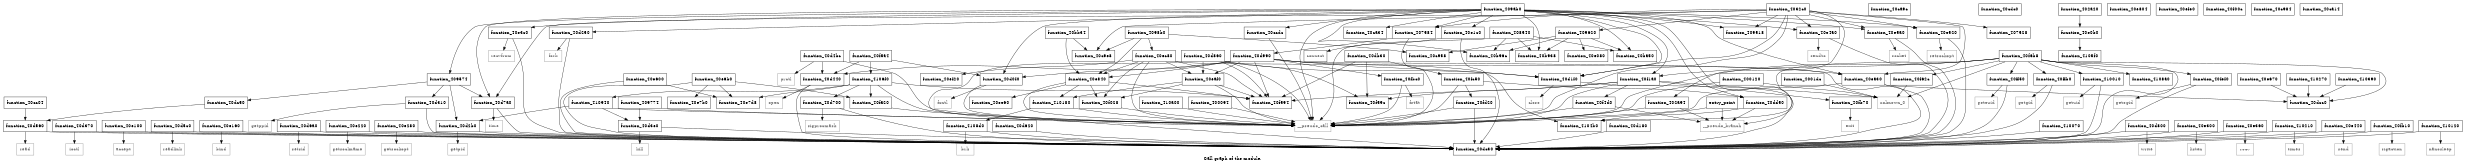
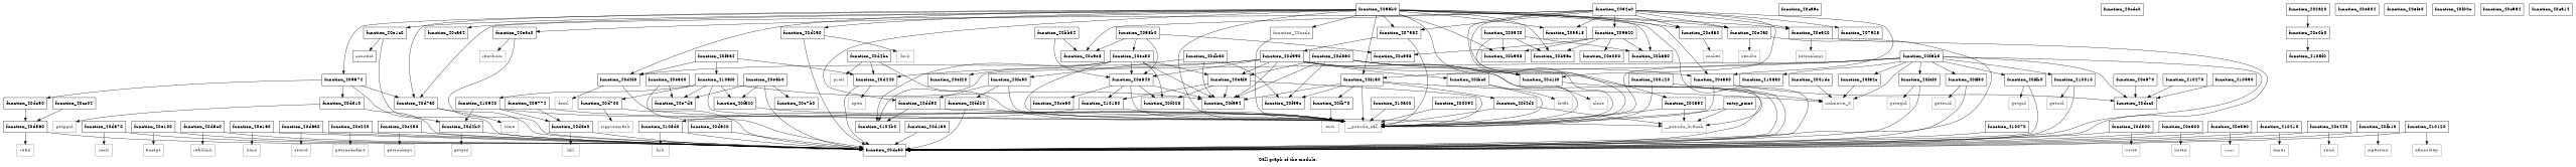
  digraph {
    label="Call graph of the module."
    node [shape=record]
    n1 [label="{function_40cc04}"]
    n2 [label="{function_40d560}"]
    n3 [label="{function_40dc30}"]
    n4 [color=gray50 fontcolor=gray50 label="{read}"]
    n5 [label="{function_40d440}"]
    n6 [color=gray50 fontcolor=gray50 label="{open}"]
    n7 [label="{function_40ca9c}"]
-   n8 [label="{function_40ccdc}"]
+   n8 [label="{function_40ccdc}" fontcolor=gray50]
    n9 [color=gray50 fontcolor=gray50 label="{__pseudo_call}"]
    n10 [label="{function_40ca34}"]
    n11 [label="{function_40cdc0}"]
    n12 [label="{function_40d0f0}"]
    n13 [color=gray50 fontcolor=gray50 label="{fcntl}"]
    n14 [color=gray50 fontcolor=gray50 label="{unknown_0}"]
    n15 [label="{function_40dd50}"]
    n16 [label="{function_4104b0}"]
    n17 [color=gray50 fontcolor=gray50 label="{__pseudo_branch}"]
    n18 [label="{function_40d180}"]
    n19 [label="{function_40d1f0}"]
    n20 [color=gray50 fontcolor=gray50 label="{close}"]
    n21 [label="{function_40e4a0}"]
    n22 [color=gray50 fontcolor=gray50 label="{sendto}"]
    n23 [label="{function_40d250}"]
    n24 [color=gray50 fontcolor=gray50 label="{fork}"]
    n25 [label="{function_40d2b0}"]
    n26 [color=gray50 fontcolor=gray50 label="{getpid}"]
    n27 [label="{function_40e080}"]
    n28 [label="{function_40d310}"]
    n29 [color=gray50 fontcolor=gray50 label="{getppid}"]
    n30 [label="{function_40d370}"]
    n31 [color=gray50 fontcolor=gray50 label="{ioctl}"]
    n32 [label="{function_40e0b0}"]
    n33 [label="{function_4105f0}"]
    n34 [label="{function_40d3e0}"]
    n35 [color=gray50 fontcolor=gray50 label="{kill}"]
    n36 [label="{function_40e100}"]
    n37 [color=gray50 fontcolor=gray50 label="{accept}"]
    n38 [label="{function_40d5c0}"]
    n39 [color=gray50 fontcolor=gray50 label="{readlink}"]
    n40 [label="{function_40d620}"]
    n41 [label="{function_40e160}"]
    n42 [color=gray50 fontcolor=gray50 label="{bind}"]
    n43 [label="{function_40d6a0}"]
    n44 [color=gray50 fontcolor=gray50 label="{setsid}"]
    n45 [label="{function_40e1c0}"]
    n46 [color=black fontcolor=gray50 label="{connect}"]
    n47 [label="{function_40d700}"]
    n48 [color=gray50 fontcolor=gray50 label="{sigprocmask}"]
    n49 [label="{function_40e220}"]
    n50 [color=gray50 fontcolor=gray50 label="{getsockname}"]
    n51 [label="{function_40d7a0}"]
    n52 [color=gray50 fontcolor=gray50 label="{time}"]
    n53 [label="{function_40e280}"]
    n54 [color=gray50 fontcolor=gray50 label="{getsockopt}"]
    n55 [label="{function_40d800}"]
    n56 [color=gray50 fontcolor=gray50 label="{write}"]
    n57 [label="{function_40d860}"]
    n58 [label="{function_40eaf0}"]
    n59 [label="{function_40f594}"]
    n60 [label="{function_40f59c}"]
    n61 [label="{function_40f028}"]
    n62 [label="{function_410180}"]
    n63 [label="{function_40e300}"]
    n64 [color=gray50 fontcolor=gray50 label="{listen}"]
    n65 [label="{function_40d990}"]
    n66 [label="{function_40e840}"]
    n67 [label="{function_40ea30}"]
    n68 [label="{function_40fbc0}"]
    n69 [label="{function_40ee60}"]
    n70 [label="{function_40dcc0}"]
    n71 [color=gray50 fontcolor=gray50 label="{fstat}"]
    n72 [label="{function_40e360}"]
    n73 [color=gray50 fontcolor=gray50 label="{recv}"]
    n74 [label="{function_40db30}"]
    n75 [label="{function_40fc50}"]
    n76 [label="{function_40fd20}"]
    n77 [label="{function_40dc50}"]
    n78 [label="{function_410210}"]
    n79 [color=gray50 fontcolor=gray50 label="{times}"]
    n80 [label="{function_40e3c0}"]
    n81 [color=gray50 fontcolor=gray50 label="{recvfrom}"]
    n82 [label="{function_40e440}"]
    n83 [color=gray50 fontcolor=gray50 label="{send}"]
    n84 [label="{function_40e5a0}"]
    n85 [color=gray50 fontcolor=gray50 label="{socket}"]
    n86 [label="{function_4108d0}"]
    n87 [label="{function_40ec80}"]
    n88 [label="{function_40ef20}"]
    n89 [label="{function_40e6b0}"]
    n90 [label="{function_40e7b0}"]
    n91 [label="{function_40e7d8}"]
    n92 [label="{function_40fa20}"]
    n93 [label="{function_40e804}"]
    n94 [label="{function_40e520}"]
    n95 [color=gray50 fontcolor=gray50 label="{setsockopt}"]
    n96 [label="{function_40e600}"]
    n97 [label="{function_40e670}"]
    n98 [color=gray50 fontcolor=gray50 label="{getegid}"]
    n99 [color=gray50 fontcolor=gray50 label="{geteuid}"]
    n100 [color=gray50 fontcolor=gray50 label="{getgid}"]
    n101 [color=gray50 fontcolor=gray50 label="{getuid}"]
    n102 [color=gray50 fontcolor=gray50 label="{nanosleep}"]
    n103 [color=gray50 fontcolor=gray50 label="{brk}"]
    n104 [label="{function_40efe0}"]
    n105 [label="{function_40f00c}"]
    n106 [label="{function_40f1a0}"]
    n107 [label="{function_40f4d0}"]
    n108 [label="{function_40fb70}"]
    n109 [color=gray50 fontcolor=gray50 label="{exit}"]
    n110 [label="{function_40f5a4}"]
    n111 [label="{function_4106f0}"]
    n112 [label="{function_410940}"]
    n113 [label="{function_40f62c}"]
    n114 [label="{function_40f6b8}"]
    n115 [label="{function_40fef0}"]
    n116 [label="{function_40ff50}"]
    n117 [label="{function_40ffb0}"]
    n118 [label="{function_410010}"]
    n119 [label="{function_4108a0}"]
    n120 [label="{function_40fb10}"]
    n121 [color=gray50 fontcolor=gray50 label="{sigaction}"]
    n122 [label="{function_410070}"]
    n123 [label="{function_410120}"]
    n124 [label="{function_410270}"]
    n125 [label="{function_410390}"]
    n126 [label="{function_410a00}"]
    n127 [color=gray50 fontcolor=gray50 label="{prctl}"]
    n128 [label="{function_40d4bc}"]
    n129 [label="{function_400094}"]
    n130 [label="{function_400120}"]
    n131 [label="{function_4001dc}"]
    n132 [label="{entry_point}"]
    n133 [label="{function_402a20}"]
    n134 [label="{function_402a94}"]
    n135 [label="{function_4032c0}"]
    n136 [label="{function_407528}"]
    n137 [label="{function_407584}"]
    n138 [label="{function_409518}"]
    n139 [label="{function_409620}"]
    n140 [label="{function_40c9e8}"]
    n141 [label="{function_40b938}"]
    n142 [label="{function_40b96c}"]
    n143 [label="{function_40ba50}"]
    n144 [label="{function_40c958}"]
    n145 [label="{function_409ab0}"]
    n146 [label="{function_409574}"]
    n147 [label="{function_408540}"]
    n148 [label="{function_409774}"]
    n149 [label="{function_4098b0}"]
    n150 [label="{function_40bb34}"]
    n151 [label="{function_40c984}"]
    n152 [label="{function_40ca14}"]
    n1 -> n2
    n2 -> n3
    n2 -> n4
    n5 -> n3
    n5 -> n6
    n8 -> n9
    n12 -> n9
    n12 -> n13
    n15 -> n16
    n15 -> n17
    n18 -> n3
    n19 -> n3
    n19 -> n20
    n21 -> n3
    n21 -> n22
    n23 -> n3
    n23 -> n24
    n25 -> n3
    n25 -> n26
    n28 -> n3
    n28 -> n29
    n30 -> n3
    n30 -> n31
    n32 -> n33
    n34 -> n3
    n34 -> n35
    n36 -> n3
    n36 -> n37
    n38 -> n3
    n38 -> n39
    n40 -> n3
    n41 -> n3
    n41 -> n42
    n43 -> n3
    n43 -> n44
    n45 -> n3
    n45 -> n46
    n47 -> n3
    n47 -> n48
    n49 -> n3
    n49 -> n50
    n51 -> n3
    n51 -> n52
    n53 -> n3
    n53 -> n54
    n55 -> n3
    n55 -> n56
    n57 -> n3
    n57 -> n9
    n57 -> n19
    n57 -> n58
    n57 -> n59
    n57 -> n60
    n58 -> n9
    n58 -> n59
    n58 -> n61
    n58 -> n62
    n61 -> n9
    n62 -> n9
    n62 -> n86
    n63 -> n3
    n63 -> n64
    n65 -> n3
    n65 -> n5
    n65 -> n12
    n65 -> n19
    n65 -> n58
    n65 -> n59
    n65 -> n66
    n65 -> n67
    n65 -> n68
    n66 -> n9
    n66 -> n59
    n66 -> n61
    n66 -> n62
    n66 -> n69
    n67 -> n3
    n67 -> n9
    n67 -> n70
    n68 -> n9
    n68 -> n71
    n72 -> n3
    n72 -> n73
    n74 -> n59
    n74 -> n60
    n74 -> n75
    n75 -> n9
    n75 -> n15
    n75 -> n76
    n76 -> n3
    n76 -> n9
    n77 -> n2
    n78 -> n3
    n78 -> n79
    n80 -> n3
    n80 -> n81
    n82 -> n3
    n82 -> n83
-   n84 -> n3
    n84 -> n85
    n86 -> n3
    n86 -> n103
    n87 -> n9
    n87 -> n16
    n87 -> n58
    n87 -> n59
    n87 -> n61
    n87 -> n66
    n87 -> n88
    n89 -> n3
    n89 -> n90
    n89 -> n91
    n89 -> n92
    n92 -> n9
    n94 -> n3
    n94 -> n95
    n96 -> n3
    n96 -> n91
    n97 -> n70
    n106 -> n9
    n106 -> n14
    n106 -> n59
    n106 -> n60
    n106 -> n107
    n106 -> n108
    n107 -> n9
    n107 -> n17
    n108 -> n109
    n110 -> n5
    n110 -> n12
    n110 -> n111
    n111 -> n9
    n111 -> n47
    n111 -> n59
    n111 -> n91
    n111 -> n92
    n111 -> n112
    n112 -> n9
    n112 -> n25
    n112 -> n34
    n113 -> n14
    n114 -> n3
    n114 -> n9
    n114 -> n14
    n114 -> n16
    n114 -> n70
    n114 -> n106
    n114 -> n113
    n114 -> n115
    n114 -> n116
    n114 -> n117
    n114 -> n118
    n114 -> n119
    n115 -> n3
    n115 -> n98
    n116 -> n3
    n116 -> n99
    n117 -> n3
    n117 -> n100
    n118 -> n3
    n118 -> n101
    n120 -> n3
    n120 -> n121
    n122 -> n3
    n123 -> n3
    n123 -> n102
    n124 -> n70
    n125 -> n70
    n126 -> n9
    n128 -> n5
    n128 -> n9
    n128 -> n127
    n129 -> n9
    n130 -> n9
    n130 -> n14
    n131 -> n14
    n132 -> n9
    n132 -> n17
    n133 -> n32
    n134 -> n9
    n134 -> n17
    n135 -> n9
    n135 -> n19
    n135 -> n21
    n135 -> n51
    n135 -> n67
    n135 -> n84
    n135 -> n94
    n135 -> n134
    n135 -> n136
    n135 -> n137
    n135 -> n138
    n135 -> n139
    n135 -> n140
    n137 -> n9
    n137 -> n65
    n139 -> n27
    n139 -> n141
    n139 -> n142
    n139 -> n143
    n139 -> n144
    n145 -> n8
    n145 -> n9
    n145 -> n10
    n145 -> n12
    n145 -> n15
    n145 -> n17
    n145 -> n19
    n145 -> n21
    n145 -> n23
    n145 -> n45
    n145 -> n51
    n145 -> n67
    n145 -> n80
    n145 -> n84
    n145 -> n94
    n145 -> n106
    n145 -> n137
    n145 -> n138
    n145 -> n141
    n145 -> n142
    n145 -> n143
    n145 -> n146
    n146 -> n25
    n146 -> n28
    n146 -> n51
    n146 -> n77
    n147 -> n9
    n147 -> n141
    n147 -> n142
    n147 -> n143
    n148 -> n9
    n148 -> n34
    n149 -> n66
    n149 -> n87
    n149 -> n140
    n149 -> n144
    n150 -> n66
    n150 -> n140
  }
